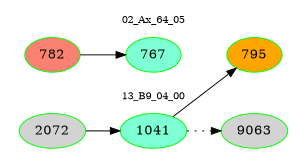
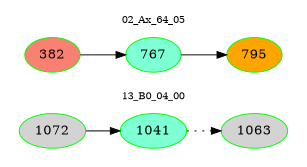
  digraph {
    rankdir=LR
    node [color=green fillcolor=aquamarine style=filled]
    edge [color=black style=solid]
-   n1 [fillcolor=salmon label=782]
+   n1 [fillcolor=salmon label=382]
    n2 [label=767]
    n3 [fillcolor=orange label=795]
-   n4 [fillcolor=lightgrey label=2072]
+   n4 [fillcolor=lightgrey label=1072]
    n5 [label=1041]
-   n6 [fillcolor=lightgrey label=9063]
+   n6 [fillcolor=lightgrey label=1063]
    subgraph cluster_1 {
      color=white
      fontsize=10
      label="02_Ax_64_05"
      n1
      n2
      n3
    }
    subgraph cluster_2 {
      color=white
      fontsize=10
-     label="13_B9_04_00"
+     label="13_B0_04_00"
      n4
      n5
      n6
    }
    n1 -> n2
-   n5 -> n3
+   n2 -> n3
    n4 -> n5
    n5 -> n6 [style=dotted]
  }
